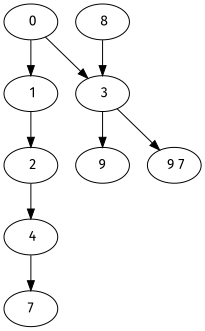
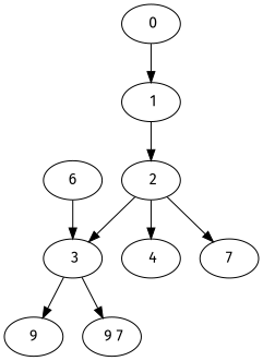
  digraph {
    fontname="Fira Sans"
    node [fontname="Fira Sans"]
    edge [fontname="Fira Sans"]
    " 0"
    " 1"
    " 3"
    " 2"
    " 4"
    n6 [label=7]
    n7 [label=9]
    " 9 7"
-   " 8"
+   " 8" [label=6]
    " 0" -> " 1"
-   " 0" -> " 3"
+   " 2" -> " 3"
    " 1" -> " 2"
    " 3" -> n7
    " 3" -> " 9 7"
    " 2" -> " 4"
-   " 4" -> n6
+   " 2" -> n6
    " 8" -> " 3"
  }
